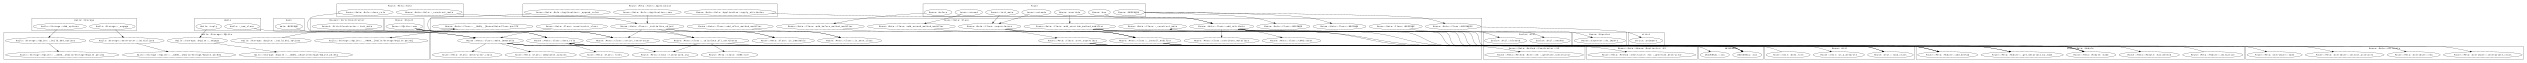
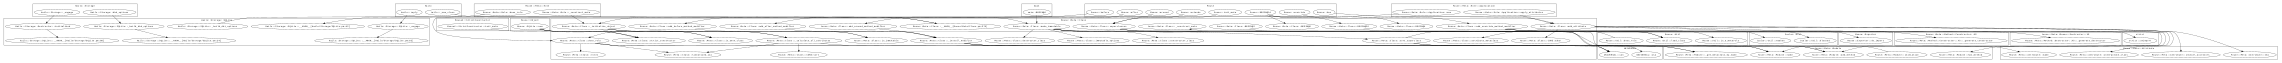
  digraph {
    fontname="Liberation Mono"
    node [fontname="Liberation Mono"]
    edge [fontname="Liberation Mono"]
    "Hailo::Storage::SQLite::__ANON__[Hailo/Storage/SQLite.pm:65]"
    n2 [label="Hailo::Storage::Destructor::initialized"]
    "Hailo::Storage::SQLite::__ANON__[Hailo/Storage/SQLite.pm:42]"
    "Hailo::Storage::SQLite::__ANON__[Hailo/Storage/SQLite.pm:24]"
    "Hailo::Storage::SQLite::_build_dbi_options"
    "Hailo::Storage::SQLite::__ANON__[Hailo/Storage/SQLite.pm:88]"
    "Hailo::Storage::SQLite::_build_dbd_options"
    "Hailo::Storage::SQLite::_engage"
    "Mouse::Meta::Attribute::install_accessors"
    "Mouse::Meta::Attribute::new"
    "Mouse::Meta::Attribute::name"
    "Mouse::Meta::Attribute::interpolate_class"
    "Mouse::Meta::Class::strict_constructor"
    "Mouse::Meta::Class::_initialize_object"
    "Mouse::Meta::Class::constructor_class"
    "Mouse::Meta::Class::superclasses"
    "Mouse::Meta::Class::_install_modifier"
    "Mouse::Meta::Class::add_attribute"
    "Mouse::Meta::Class::add_override_method_modifier"
    n20 [label="Mouse::Meta::Class::sort_superclass"]
    "Mouse::Meta::Class::destructor_class"
    "Mouse::Meta::Class::add_before_method_modifier"
    "Mouse::Meta::Class::_calculate_all_attributes"
    "Mouse::Meta::Class::BEGIN@2"
    "Mouse::Meta::Class::make_immutable"
    "Mouse::Meta::Class::BEGIN@4"
    "Mouse::Meta::Class::CORE:sort"
    "Mouse::Meta::Class::roles"
    "Mouse::Meta::Class::BEGIN@26"
    "Mouse::Meta::Class::linearized_isa"
    "Mouse::Meta::Class::attribute_metaclass"
    "Mouse::Meta::Class::__ANON__[Mouse/Meta/Class.pm:379]"
    "Mouse::Meta::Class::is_immutable"
    "Mouse::Meta::Class::BEGIN@6"
    "Mouse::Meta::Class::is_anon_class"
    "Mouse::Meta::Class::add_after_method_modifier"
    "Mouse::Meta::Class::CORE:subst"
    "Mouse::Meta::Class::immutable_options"
    "Mouse::Meta::Class::_construct_meta"
    "Mouse::Meta::Class::does_role"
    "Mouse::Meta::Class::add_around_method_modifier"
    "main::BEGIN@6"
    "strict::unimport"
    "Mouse::Meta::Role::_construct_meta"
    "Mouse::Meta::Role::does_role"
    "Hailo::reply"
    "Hailo::_new_class"
    "Scalar::Util::blessed"
    "Scalar::Util::weaken"
    "UNIVERSAL::isa"
    "UNIVERSAL::can"
    "Hailo::Storage::dbd_options"
    "Hailo::Storage::_engage"
-   "Mouse::Meta::Method::Constructor::XS::_generate_constructor" [label="Mouse::Meta::Method::Role::XS::_generate_constructor"]
+   "Mouse::Meta::Method::Constructor::XS::_generate_constructor"
    "MouseX::StrictConstructor::init_meta"
    "Mouse::extends"
    "Mouse::around"
    "Mouse::override"
+   "Mouse::after"
    "Mouse::before"
    "Mouse::has"
    "Mouse::BEGIN@14"
    "Mouse::init_meta"
    n64 [label="Mouse::SQLite::new"]
    "Mouse::Meta::Method::Destructor::XS::_generate_destructor"
    "Mouse::Util::is_a_metarole"
    "Mouse::Util::load_class"
    "Mouse::Util::does_role"
    "Mouse::Meta::Role::Application::new"
-   "Mouse::Meta::Role::Application::_append_roles"
    "Mouse::Meta::Role::Application::apply_attributes"
    "Mouse::Exporter::do_import"
    "Mouse::Meta::Module::name"
    "Mouse::Meta::Module::initialize"
    "Mouse::Meta::Module::has_method"
    "Mouse::Meta::Module::add_method"
    "Mouse::Meta::Module::_get_metaclass_by_name"
    subgraph cluster_1 {
      label="Hailo::Storage::SQLite"
      "Hailo::Storage::SQLite::__ANON__[Hailo/Storage/SQLite.pm:65]"
      n2
      "Hailo::Storage::SQLite::__ANON__[Hailo/Storage/SQLite.pm:42]"
      "Hailo::Storage::SQLite::__ANON__[Hailo/Storage/SQLite.pm:24]"
      "Hailo::Storage::SQLite::_build_dbi_options"
      "Hailo::Storage::SQLite::__ANON__[Hailo/Storage/SQLite.pm:88]"
      "Hailo::Storage::SQLite::_build_dbd_options"
      "Hailo::Storage::SQLite::_engage"
    }
    subgraph cluster_2 {
      label="Mouse::Meta::Attribute"
      "Mouse::Meta::Attribute::install_accessors"
      "Mouse::Meta::Attribute::new"
      "Mouse::Meta::Attribute::name"
      "Mouse::Meta::Attribute::interpolate_class"
    }
    subgraph cluster_3 {
      label="Mouse::Meta::Class"
      "Mouse::Meta::Class::strict_constructor"
      "Mouse::Meta::Class::_initialize_object"
      "Mouse::Meta::Class::constructor_class"
      "Mouse::Meta::Class::superclasses"
      "Mouse::Meta::Class::_install_modifier"
      "Mouse::Meta::Class::add_attribute"
      "Mouse::Meta::Class::add_override_method_modifier"
      n20
      "Mouse::Meta::Class::destructor_class"
      "Mouse::Meta::Class::add_before_method_modifier"
      "Mouse::Meta::Class::_calculate_all_attributes"
      "Mouse::Meta::Class::BEGIN@2"
      "Mouse::Meta::Class::make_immutable"
      "Mouse::Meta::Class::BEGIN@4"
      "Mouse::Meta::Class::CORE:sort"
      "Mouse::Meta::Class::roles"
      "Mouse::Meta::Class::BEGIN@26"
      "Mouse::Meta::Class::linearized_isa"
      "Mouse::Meta::Class::attribute_metaclass"
      "Mouse::Meta::Class::__ANON__[Mouse/Meta/Class.pm:379]"
      "Mouse::Meta::Class::is_immutable"
      "Mouse::Meta::Class::BEGIN@6"
      "Mouse::Meta::Class::is_anon_class"
      "Mouse::Meta::Class::add_after_method_modifier"
      "Mouse::Meta::Class::CORE:subst"
      "Mouse::Meta::Class::immutable_options"
      "Mouse::Meta::Class::_construct_meta"
      "Mouse::Meta::Class::does_role"
      "Mouse::Meta::Class::add_around_method_modifier"
    }
    subgraph cluster_4 {
      label=main
      "main::BEGIN@6"
    }
    subgraph cluster_5 {
      label="strict"
      "strict::unimport"
    }
    subgraph cluster_6 {
      label="Mouse::Meta::Role"
      "Mouse::Meta::Role::_construct_meta"
      "Mouse::Meta::Role::does_role"
    }
    subgraph cluster_7 {
      label=Hailo
      "Hailo::reply"
      "Hailo::_new_class"
    }
    subgraph cluster_8 {
      label="Scalar::Util"
      "Scalar::Util::blessed"
      "Scalar::Util::weaken"
    }
    subgraph cluster_9 {
      label=UNIVERSAL
      "UNIVERSAL::isa"
      "UNIVERSAL::can"
    }
    subgraph cluster_10 {
      label="Hailo::Storage"
      "Hailo::Storage::dbd_options"
      "Hailo::Storage::_engage"
    }
    subgraph cluster_11 {
      label="Mouse::Meta::Method::Constructor::XS"
      "Mouse::Meta::Method::Constructor::XS::_generate_constructor"
    }
    subgraph cluster_12 {
      label="MouseX::StrictConstructor"
      "MouseX::StrictConstructor::init_meta"
    }
    subgraph cluster_13 {
      label=Mouse
      "Mouse::extends"
      "Mouse::around"
      "Mouse::override"
+     "Mouse::after"
      "Mouse::before"
      "Mouse::has"
      "Mouse::BEGIN@14"
      "Mouse::init_meta"
    }
    subgraph cluster_14 {
      label="Mouse::Object"
      n64
    }
    subgraph cluster_15 {
      label="Mouse::Meta::Mouse::Destructor::XS"
      "Mouse::Meta::Method::Destructor::XS::_generate_destructor"
    }
    subgraph cluster_16 {
      label="Mouse::Util"
      "Mouse::Util::is_a_metarole"
      "Mouse::Util::load_class"
      "Mouse::Util::does_role"
    }
    subgraph cluster_17 {
      label="Mouse::Meta::Role::Application"
      "Mouse::Meta::Role::Application::new"
-     "Mouse::Meta::Role::Application::_append_roles"
      "Mouse::Meta::Role::Application::apply_attributes"
    }
    subgraph cluster_18 {
      label="Mouse::Exporter"
      "Mouse::Exporter::do_import"
    }
    subgraph cluster_19 {
      label="Mouse::Meta::Module"
      "Mouse::Meta::Module::name"
      "Mouse::Meta::Module::initialize"
      "Mouse::Meta::Module::has_method"
      "Mouse::Meta::Module::add_method"
      "Mouse::Meta::Module::_get_metaclass_by_name"
    }
    n2 -> "Hailo::Storage::SQLite::__ANON__[Hailo/Storage/SQLite.pm:88]"
    "Hailo::Storage::SQLite::_build_dbi_options" -> "Mouse::Meta::Class::__ANON__[Mouse/Meta/Class.pm:379]"
    "Hailo::Storage::SQLite::_build_dbd_options" -> "Hailo::Storage::SQLite::__ANON__[Hailo/Storage/SQLite.pm:24]"
    "Hailo::Storage::SQLite::_engage" -> "Hailo::Storage::SQLite::__ANON__[Hailo/Storage/SQLite.pm:65]"
    "Mouse::Meta::Class::_initialize_object" -> "Mouse::Meta::Class::strict_constructor"
    "Mouse::Meta::Class::_initialize_object" -> "Mouse::Meta::Class::_calculate_all_attributes"
    "Mouse::Meta::Class::_initialize_object" -> "Mouse::Meta::Class::is_immutable"
    "Mouse::Meta::Class::_initialize_object" -> "Mouse::Meta::Class::is_anon_class"
    "Mouse::Meta::Class::superclasses" -> n20
    "Mouse::Meta::Class::superclasses" -> "Mouse::Util::load_class"
    "Mouse::Meta::Class::superclasses" -> "Mouse::Meta::Module::_get_metaclass_by_name"
    "Mouse::Meta::Class::_install_modifier" -> "UNIVERSAL::can"
    "Mouse::Meta::Class::_install_modifier" -> "Mouse::Meta::Module::name"
    "Mouse::Meta::Class::_install_modifier" -> "Mouse::Meta::Module::add_method"
    "Mouse::Meta::Class::add_attribute" -> "Mouse::Meta::Attribute::install_accessors"
    "Mouse::Meta::Class::add_attribute" -> "Mouse::Meta::Attribute::new"
    "Mouse::Meta::Class::add_attribute" -> "Mouse::Meta::Attribute::interpolate_class"
    "Mouse::Meta::Class::add_attribute" -> "Mouse::Meta::Class::attribute_metaclass"
    "Mouse::Meta::Class::add_attribute" -> "Mouse::Meta::Class::CORE:subst"
    "Mouse::Meta::Class::add_attribute" -> "Scalar::Util::blessed"
    "Mouse::Meta::Class::add_attribute" -> "Scalar::Util::weaken"
    "Mouse::Meta::Class::add_override_method_modifier" -> "UNIVERSAL::can"
    "Mouse::Meta::Class::add_override_method_modifier" -> "Mouse::Meta::Module::name"
    "Mouse::Meta::Class::add_override_method_modifier" -> "Mouse::Meta::Module::has_method"
    "Mouse::Meta::Class::add_override_method_modifier" -> "Mouse::Meta::Module::add_method"
    n20 -> "UNIVERSAL::isa"
    n20 -> "UNIVERSAL::can"
    n20 -> "Mouse::Util::is_a_metarole"
    "Mouse::Meta::Class::add_before_method_modifier" -> "Mouse::Meta::Class::_install_modifier"
    "Mouse::Meta::Class::_calculate_all_attributes" -> "Mouse::Meta::Attribute::name"
    "Mouse::Meta::Class::_calculate_all_attributes" -> "Mouse::Meta::Class::CORE:sort"
    "Mouse::Meta::Class::_calculate_all_attributes" -> "Mouse::Meta::Class::linearized_isa"
    "Mouse::Meta::Class::BEGIN@2" -> "Mouse::Exporter::do_import"
-   "Mouse::Meta::Class::constructor_class" -> "Mouse::Meta::Class::make_immutable"
+   "Mouse::Meta::Class::make_immutable" -> "Mouse::Meta::Class::constructor_class"
    "Mouse::Meta::Class::make_immutable" -> "Mouse::Meta::Class::destructor_class"
    "Mouse::Meta::Class::make_immutable" -> "Mouse::Meta::Class::immutable_options"
    "Mouse::Meta::Class::make_immutable" -> "Mouse::Meta::Method::Constructor::XS::_generate_constructor"
    "Mouse::Meta::Class::make_immutable" -> "Mouse::Meta::Method::Destructor::XS::_generate_destructor"
    "Mouse::Meta::Class::make_immutable" -> "Mouse::Util::load_class"
    "Mouse::Meta::Class::make_immutable" -> "Mouse::Meta::Module::add_method"
    "Mouse::Meta::Class::BEGIN@26" -> "strict::unimport"
    "Mouse::Meta::Class::__ANON__[Mouse/Meta/Class.pm:379]" -> "Hailo::Storage::SQLite::__ANON__[Hailo/Storage/SQLite.pm:42]"
    "Mouse::Meta::Class::add_after_method_modifier" -> "Mouse::Meta::Class::_install_modifier"
    "Mouse::Meta::Class::does_role" -> "Mouse::Meta::Class::roles"
    "Mouse::Meta::Class::does_role" -> "Mouse::Meta::Class::linearized_isa"
    "Mouse::Meta::Class::does_role" -> "Mouse::Meta::Module::name"
    "Mouse::Meta::Class::does_role" -> "Mouse::Meta::Module::_get_metaclass_by_name"
    "Mouse::Meta::Class::add_around_method_modifier" -> "Mouse::Meta::Class::_install_modifier"
    "main::BEGIN@6" -> "Mouse::Meta::Class::make_immutable"
    "Mouse::Meta::Role::_construct_meta" -> "Mouse::Meta::Class::_initialize_object"
    "Mouse::Meta::Role::does_role" -> "Mouse::Meta::Class::does_role"
    "Hailo::reply" -> "Hailo::Storage::SQLite::_engage"
    "Hailo::_new_class" -> "Mouse::Meta::Class::make_immutable"
    "Hailo::Storage::dbd_options" -> "Hailo::Storage::SQLite::_build_dbd_options"
    "Hailo::Storage::_engage" -> n2
    "MouseX::StrictConstructor::init_meta" -> "Mouse::Meta::Class::strict_constructor"
    "Mouse::extends" -> "Mouse::Meta::Class::superclasses"
    "Mouse::around" -> "Mouse::Meta::Class::add_around_method_modifier"
    "Mouse::override" -> "Mouse::Meta::Class::add_override_method_modifier"
+   "Mouse::after" -> "Mouse::Meta::Class::add_after_method_modifier"
    "Mouse::before" -> "Mouse::Meta::Class::add_before_method_modifier"
    "Mouse::has" -> "Mouse::Meta::Class::add_attribute"
    "Mouse::BEGIN@14" -> "Mouse::Meta::Class::BEGIN@4"
    "Mouse::BEGIN@14" -> "Mouse::Meta::Class::BEGIN@26"
    "Mouse::BEGIN@14" -> "Mouse::Meta::Class::BEGIN@6"
    "Mouse::init_meta" -> "Mouse::Meta::Class::superclasses"
    n64 -> "Mouse::Meta::Class::strict_constructor"
    n64 -> "Mouse::Meta::Class::_calculate_all_attributes"
    n64 -> "Mouse::Meta::Class::is_immutable"
    n64 -> "Mouse::Meta::Class::is_anon_class"
    "Mouse::Util::does_role" -> "Mouse::Meta::Class::does_role"
    "Mouse::Meta::Role::Application::new" -> "Mouse::Meta::Class::_initialize_object"
-   "Mouse::Meta::Role::Application::_append_roles" -> "Mouse::Meta::Class::does_role"
    "Mouse::Meta::Role::Application::apply_attributes" -> "Mouse::Meta::Class::add_attribute"
    "Mouse::Meta::Module::initialize" -> "Mouse::Meta::Class::_construct_meta"
  }
